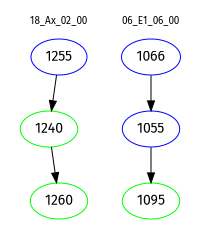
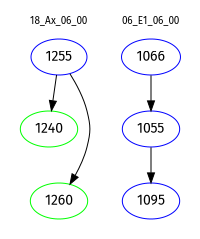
  digraph {
    fontname="Fira Sans"
    node [color=blue fontname="Fira Sans"]
    edge [color=black fontname="Fira Sans"]
    n1 [label=1255]
    n2 [color=green label=1240]
    n3 [color=green label=1260]
    n4 [label=1066]
    n5 [label=1055]
-   n6 [color=green label=1095]
+   n6 [label=1095]
    subgraph cluster_1 {
      color=white
      fontsize=10
-     label="18_Ax_02_00"
+     label="18_Ax_06_00"
      n1
      n2
      n3
    }
    subgraph cluster_2 {
      color=white
      fontsize=10
      label="06_E1_06_00"
      n4
      n5
      n6
    }
    n1 -> n2
-   n2 -> n3
+   n1 -> n3
    n4 -> n5
    n5 -> n6
  }
